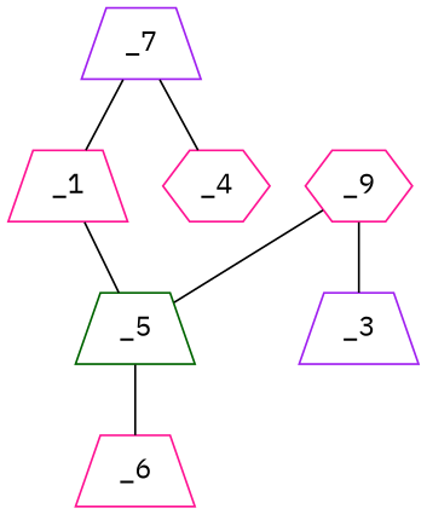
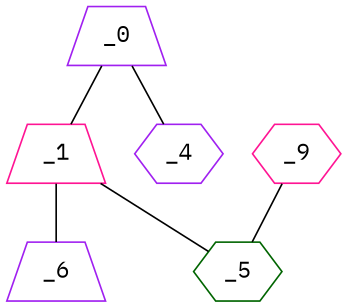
  graph {
    fontname="IBM Plex Mono"
    node [color=purple fontname="IBM Plex Mono" shape=trapezium]
    edge [fontname="IBM Plex Mono"]
-   _0 [x=0.81378 y=2.93801 label=_7]
+   _0 [x=0.81378 y=2.93801]
    _1 [color=deeppink x=1.45852 y=1.13885]
-   _4 [color=deeppink shape=hexagon x=0.64476 y=1.23287]
-   _5 [color=darkgreen x=2.3 y=1.76]
-   _6 [color=deeppink x=0.352689 y=0.910328]
+   _4 [shape=hexagon x=0.64476 y=1.23287]
+   _5 [color=darkgreen shape=hexagon x=2.3 y=1.76]
+   _6 [x=0.352689 y=0.910328]
    n6 [color=deeppink label=_9 shape=hexagon x=2.37227 y=0.681617]
-   _3 [x=2.16154 y=2.85649]
    _0 -- _1
    _0 -- _4
    _1 -- _5
-   _5 -- _6
+   _1 -- _6
    n6 -- _5
-   n6 -- _3
  }
